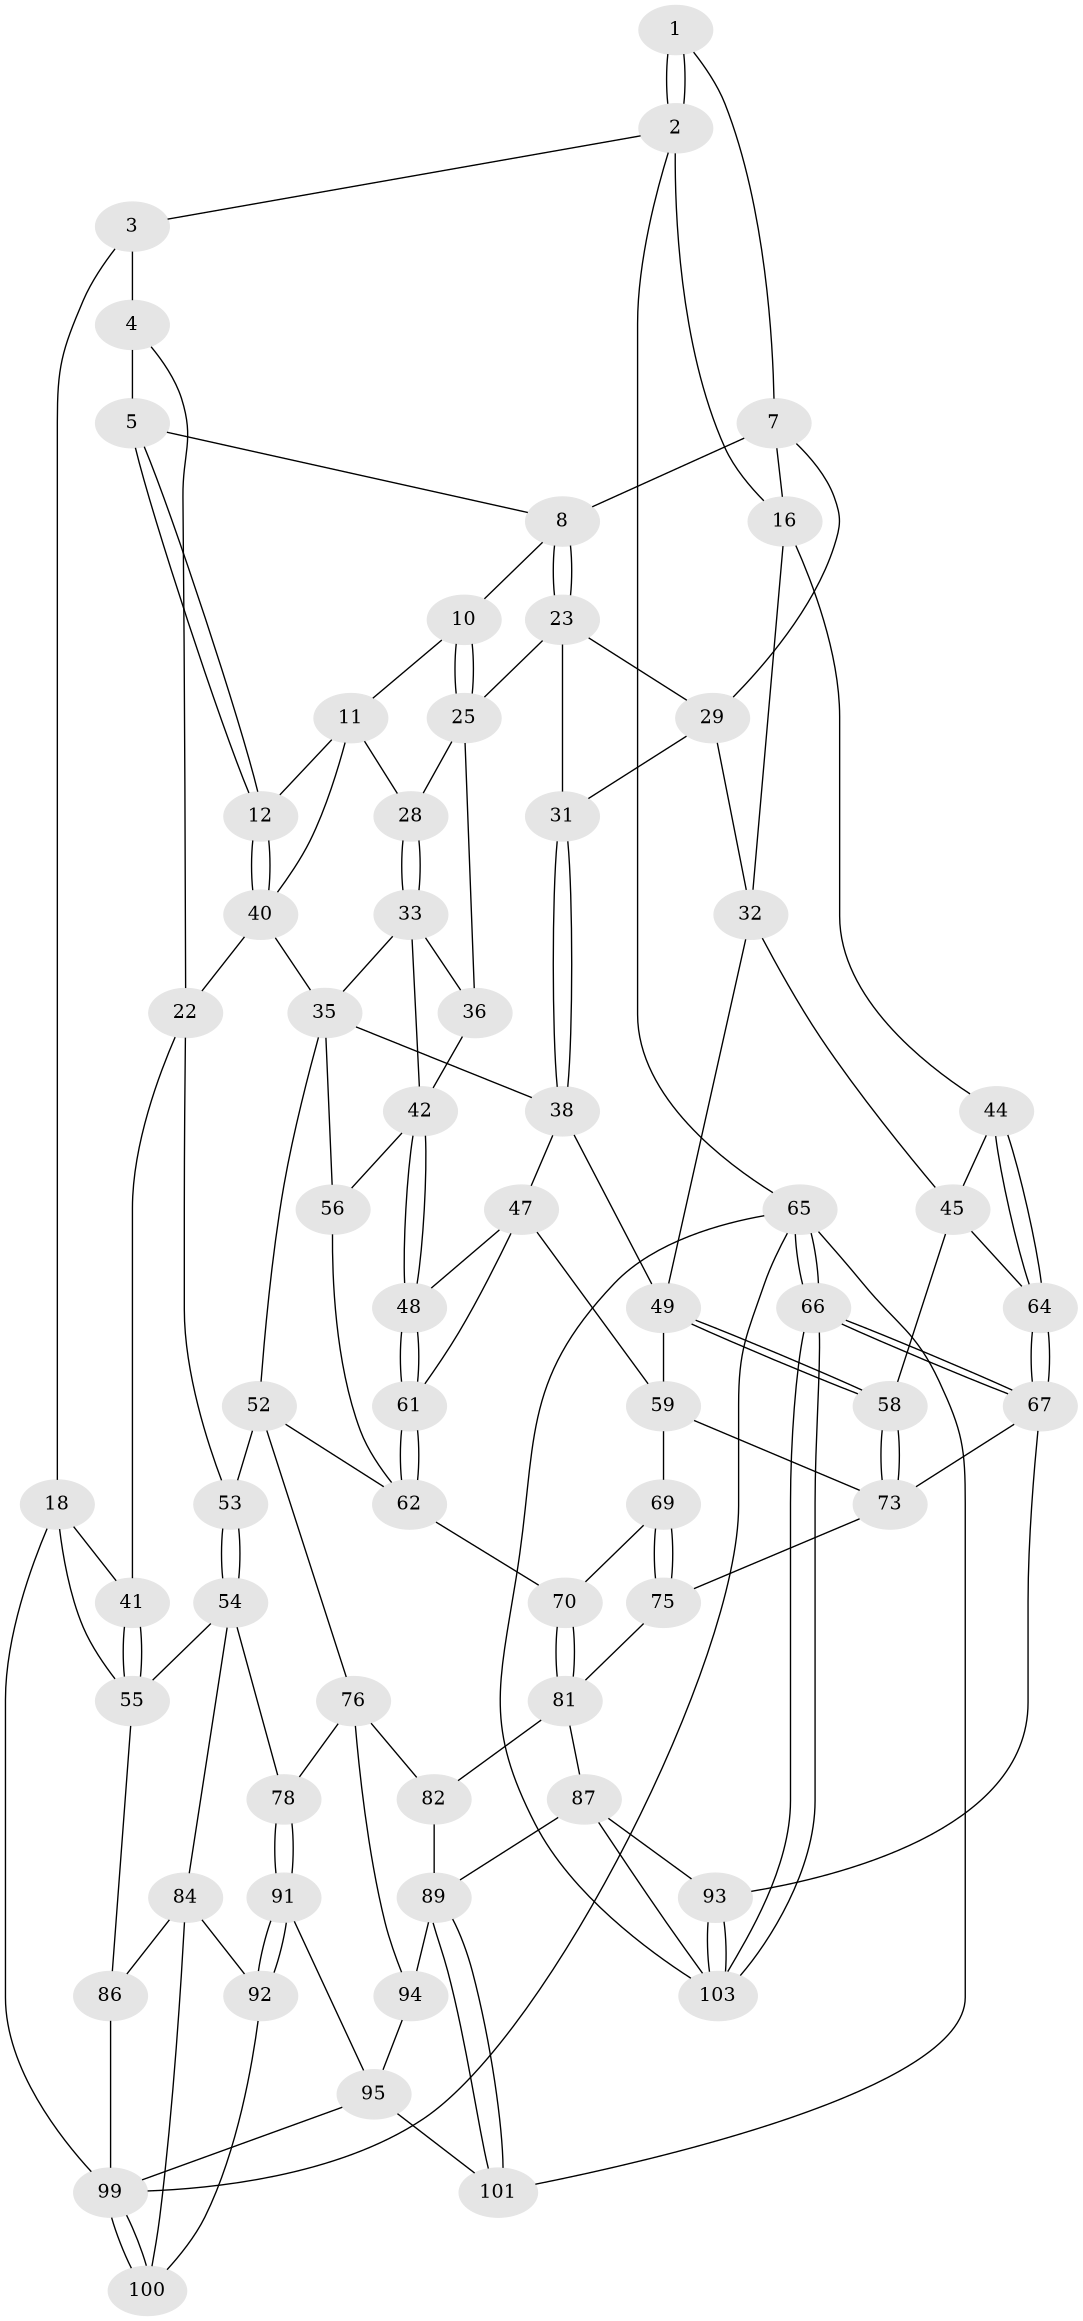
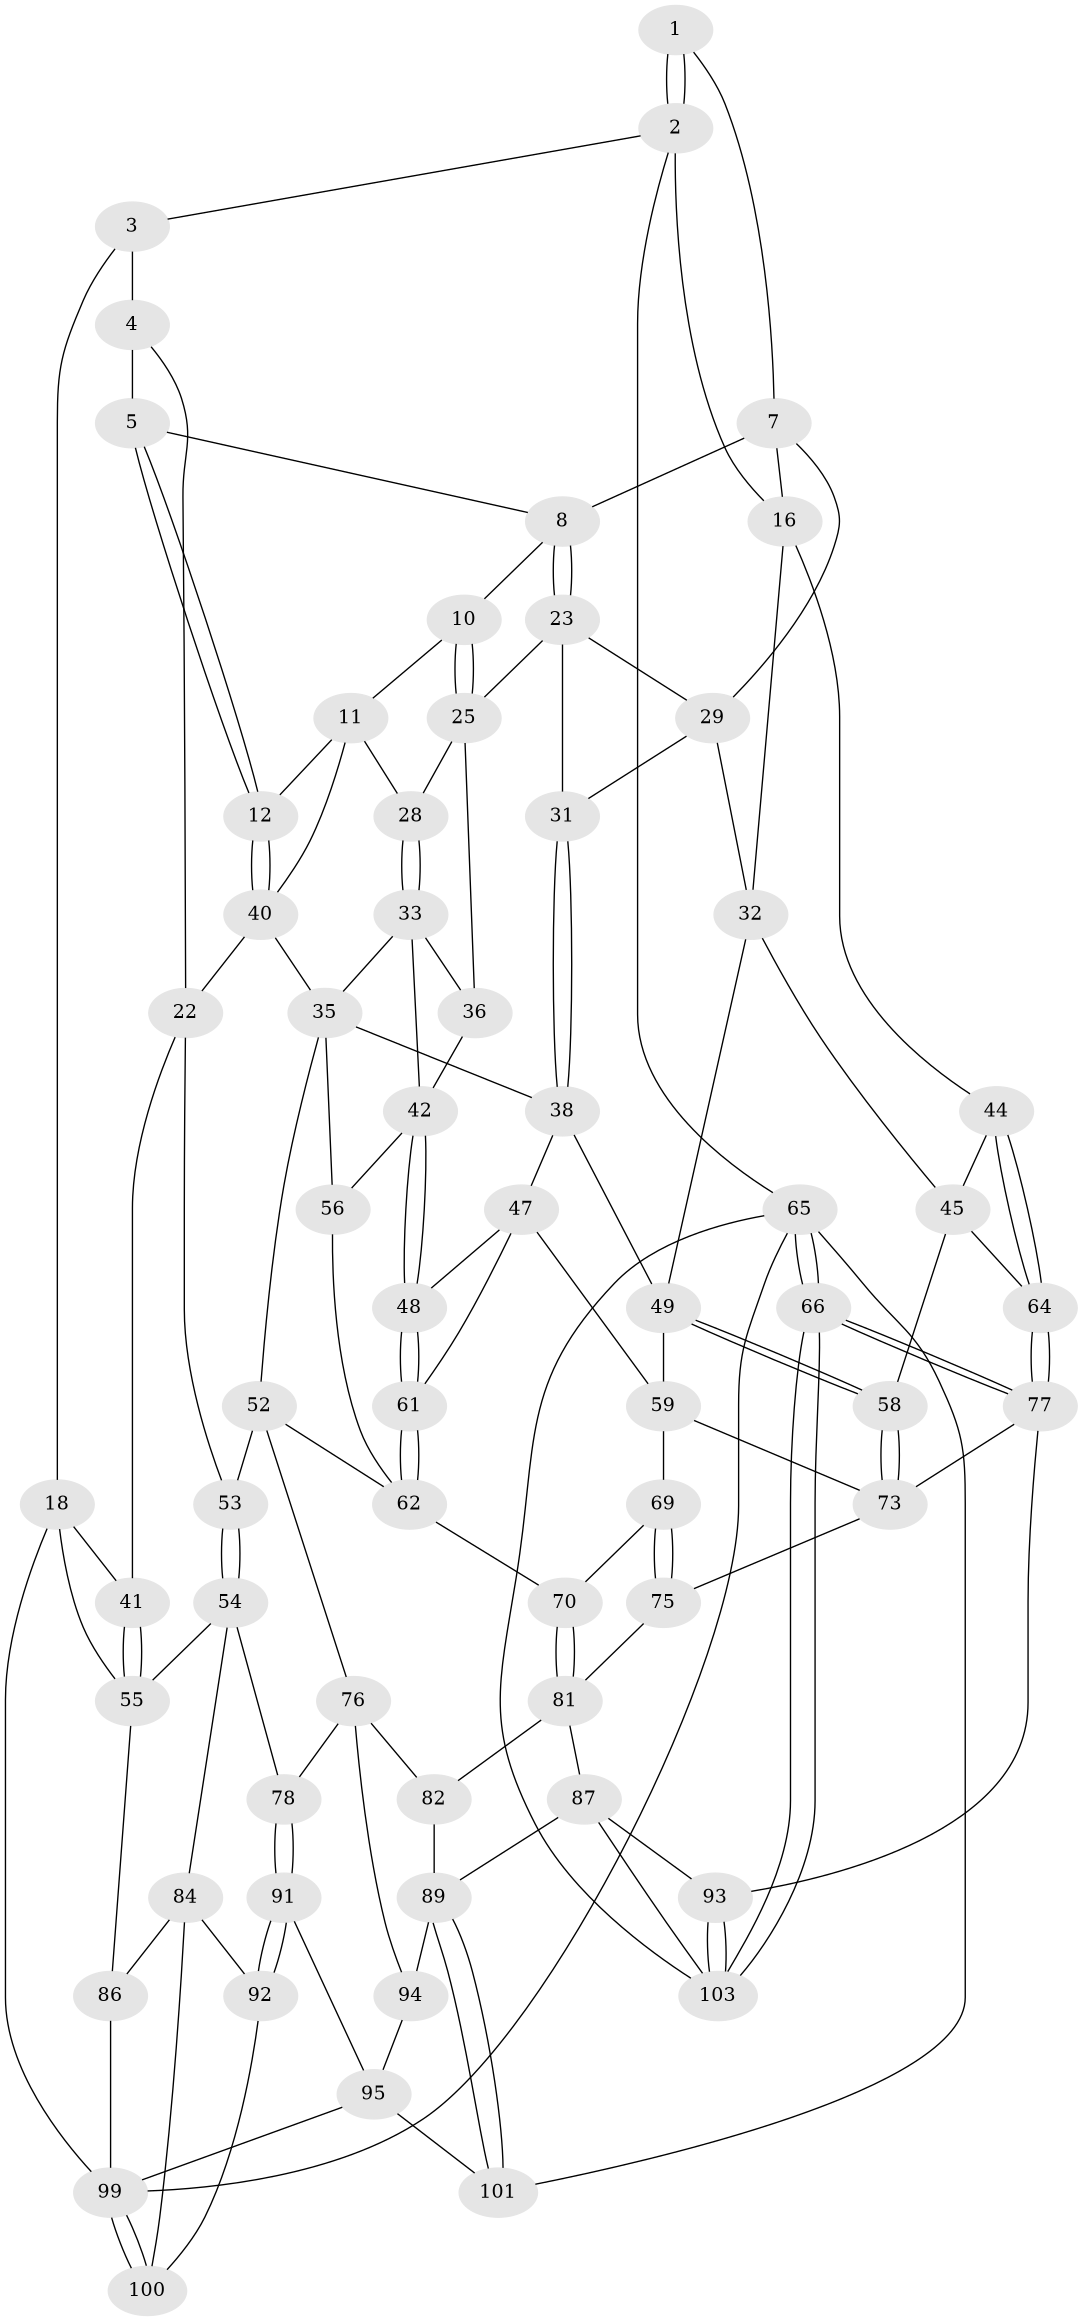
  graph {
    node [color=gray90 style=filled]
    1
    2
    7 [super="+15"]
    3 [super="+14"]
    16 [super="+17"]
    65 [super="+105"]
    8 [super="+9"]
    29 [super="+30"]
    4 [super="+13"]
    18 [super="+19"]
    32 [super="+46"]
    44
    99 [super="+102"]
    66
    101
    103 [super="+104"]
    5 [super="+6"]
    22 [super="+40"]
    41
    55 [super="+63"]
    12
    53
    10
    23 [super="+24"]
    n25 [label=40 super="+21"]
    31
    11 [super="+26"]
    25 [super="+27"]
    28
    36 [super="+37"]
    35 [super="+51"]
    33 [super="+34"]
    45 [super="+57"]
    49 [super="+50"]
    64
    86
    100
    38 [super="+39"]
    52 [super="+72"]
    56
    54 [super="+79"]
    42 [super="+43"]
    47 [super="+60"]
    58
    59 [super="+68"]
    48
    62 [super="+71"]
    76 [super="+77"]
    61
-   67 [super="+80"]
+   67 [super="+80" label=77]
    73 [super="+74"]
    69
    70
    78
    82
    94
    84 [super="+85"]
    91 [super="+96"]
    92 [super="+97"]
    75
    81 [super="+83"]
    93
    87 [super="+88"]
    89 [super="+90"]
    95 [super="+98"]
    1 -- 2
    1 -- 2
    1 -- 7
    2 -- 3
    2 -- 16
    2 -- 65
    7 -- 16
    7 -- 8
    7 -- 29
    3 -- 4 [weight=2]
    3 -- 18 [weight=2]
    16 -- 32
    16 -- 44
    65 -- 99
    65 -- 66
    65 -- 66
    65 -- 101
    65 -- 103
    8 -- 10
    8 -- 23
    8 -- 23
    29 -- 32
    29 -- 31
    4 -- 5
    4 -- 22
    18 -- 99
    18 -- 41
    18 -- 55
    32 -- 45
    32 -- 49
    44 -- 45
    44 -- 64
    44 -- 64
    99 -- 100
    99 -- 100
    66 -- 103
    66 -- 103
    66 -- 67
    66 -- 67
    5 -- 8
    5 -- 12
    5 -- 12
    22 -- 41
    22 -- 53
    41 -- 55
    41 -- 55
    55 -- 86
    12 -- n25
    12 -- n25
    53 -- 54
    53 -- 54
    10 -- 11
    10 -- 25
    10 -- 25
    23 -- 29
    23 -- 31
    23 -- 25
    n25 -- 22
    n25 -- 35
    31 -- 38
    31 -- 38
    11 -- 12
    11 -- n25
    11 -- 28
    25 -- 28
    25 -- 36
    28 -- 33
    28 -- 33
    36 -- 42
    35 -- 38
    35 -- 52
    35 -- 56
    33 -- 36
    33 -- 35
    33 -- 42
    45 -- 64
    45 -- 58
    49 -- 58
    49 -- 58
    49 -- 59
    64 -- 67
    64 -- 67
    86 -- 99
    38 -- 49
    38 -- 47
    52 -- 53
    52 -- 62
    52 -- 76
    56 -- 62
    54 -- 55
    54 -- 78
    54 -- 84
    42 -- 56
    42 -- 48
    42 -- 48
    47 -- 59
    47 -- 48
    47 -- 61
    58 -- 73
    58 -- 73
    59 -- 73
    59 -- 69
    48 -- 61
    48 -- 61
    62 -- 70
    76 -- 78
    76 -- 82
    76 -- 94
    61 -- 62
    61 -- 62
    67 -- 73
    67 -- 93
    73 -- 75
    69 -- 70
    69 -- 75
    69 -- 75
    70 -- 81
    70 -- 81
    78 -- 91
    78 -- 91
    82 -- 89
    94 -- 95
    84 -- 86
    84 -- 100
    84 -- 92
    91 -- 92 [weight=2]
    91 -- 92
    91 -- 95
    92 -- 100
    75 -- 81
    81 -- 82
    81 -- 87
    93 -- 103
    93 -- 103
    87 -- 103
    87 -- 93
    87 -- 89
    89 -- 101
    89 -- 101
    89 -- 94
    95 -- 99
    95 -- 101
  }
